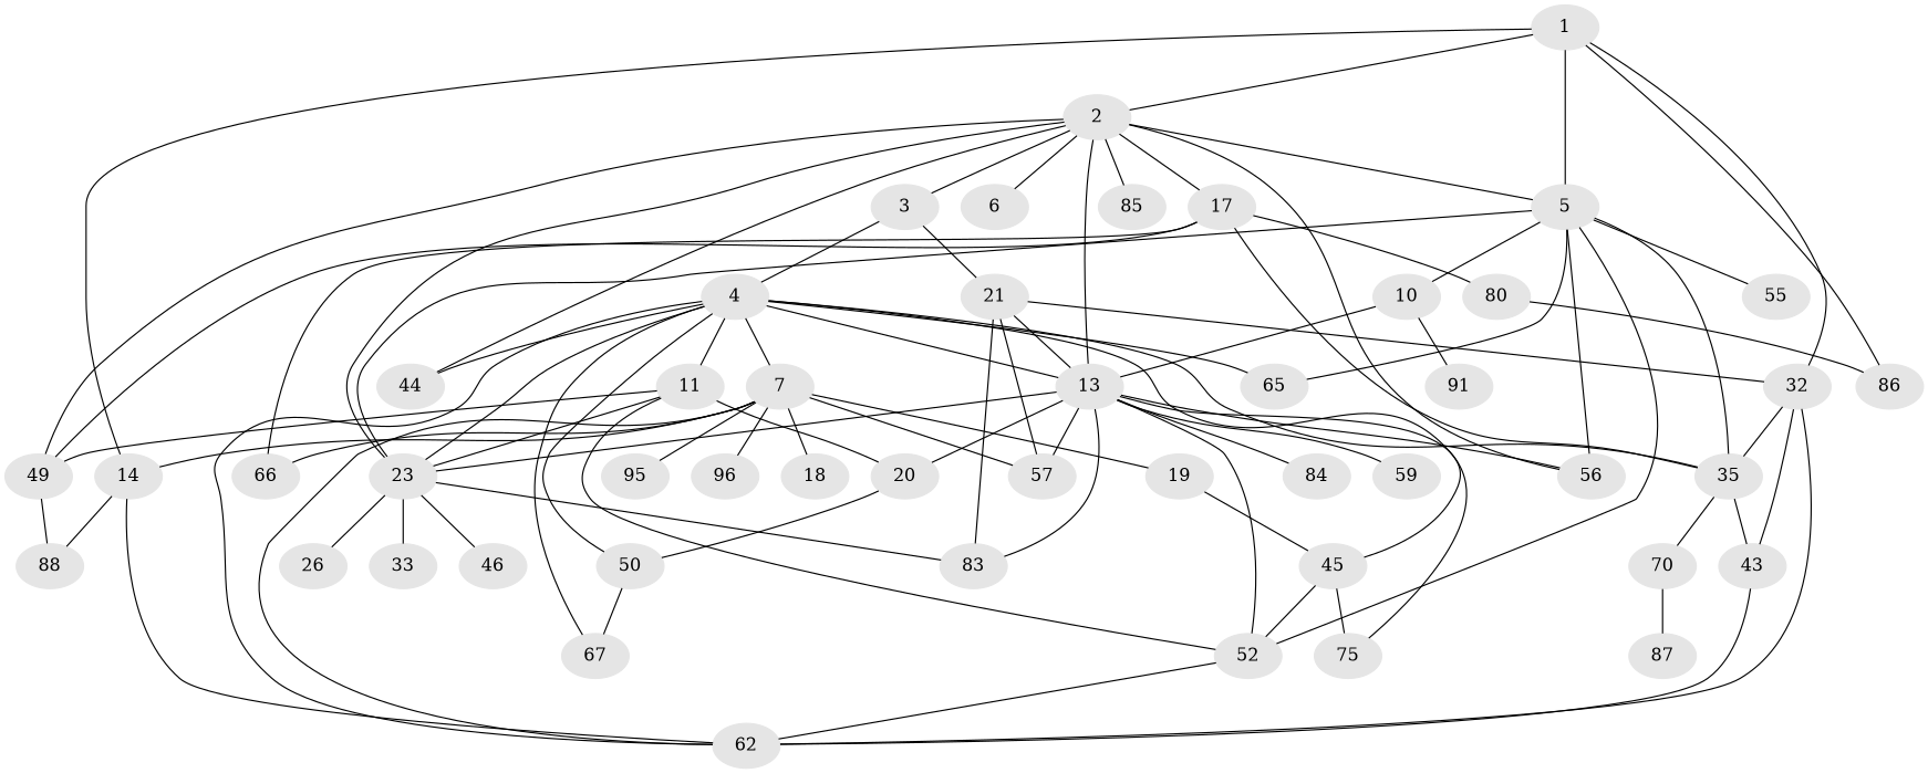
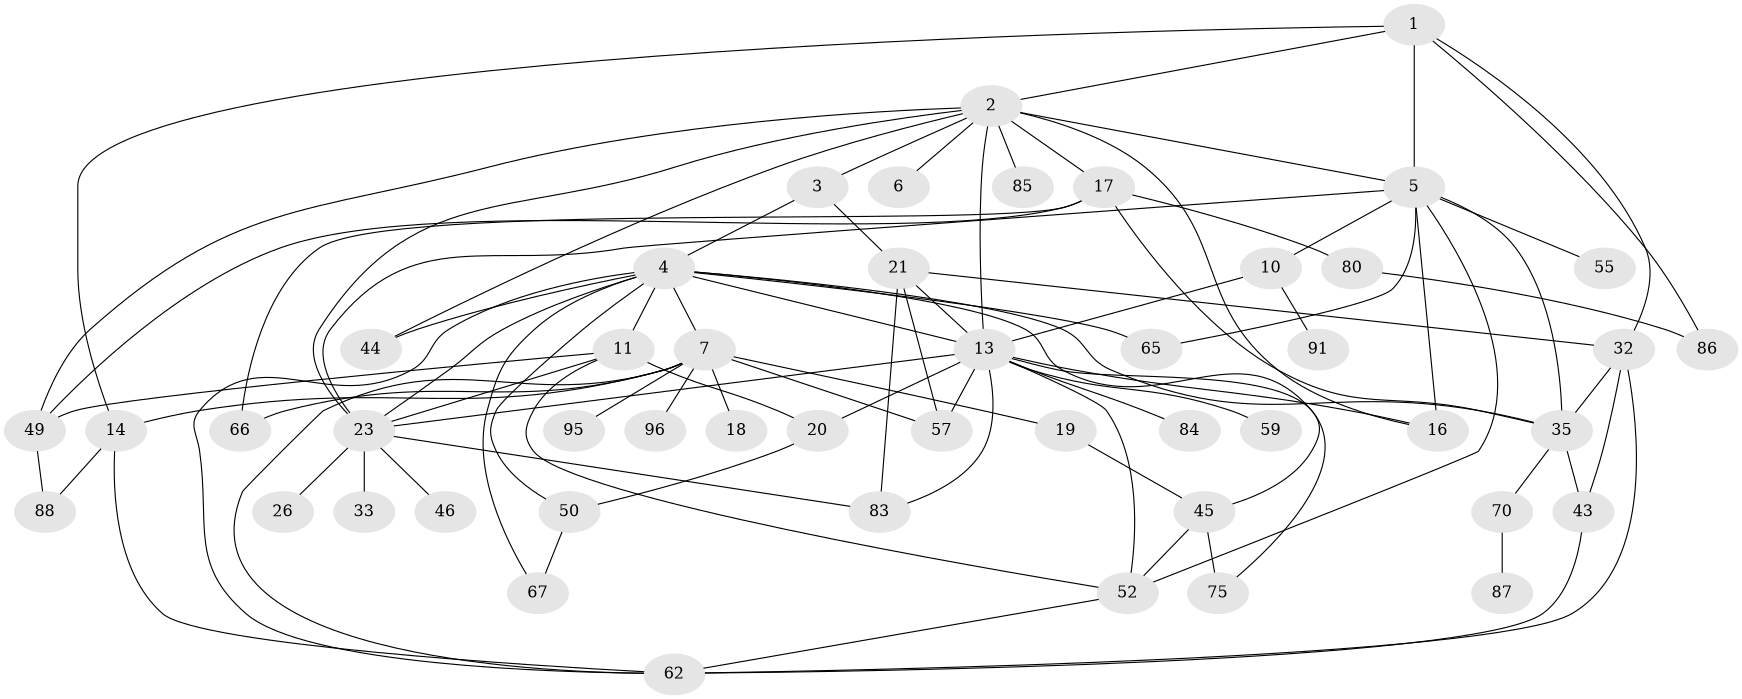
  graph {
    node [color=gray90 style=filled]
    1 [super="+69"]
    2 [super="+22+72+77"]
    5 [super="+8"]
    14 [super="+31"]
    32 [super="+81"]
    86 [super="+89"]
    13 [super="+30+48+53+39+60"]
    3
    6
-   16 [label=56]
+   16
    17 [super="+54"]
    23 [super="+24+27"]
    44 [super="+76"]
    49 [super="+79"]
    85
    35 [super="+74"]
    65
    10 [super="+41+71"]
    52 [super="+64"]
    55
    57 [super="+63"]
    20
    59
    75
    83 [super="+92"]
    84
    62 [super="+73"]
    88
    43
    4 [super="+25"]
    21 [super="+61+37"]
    66
    80
    26
    33
    46
    7 [super="+9+12"]
    11 [super="+51+34"]
    45 [super="+47"]
    50
    67
    18
    19
    95 [super="+97"]
    96
    70
    91
    87
    1 -- 2
    1 -- 5
    1 -- 14
    1 -- 32
    1 -- 86
    2 -- 5
    2 -- 13
    2 -- 3
    2 -- 6
    2 -- 16
    2 -- 17 [weight=3]
    2 -- 23 [weight=2]
    2 -- 44
    2 -- 49
    2 -- 85
    5 -- 16
    5 -- 23 [weight=2]
    5 -- 35
    5 -- 65 [weight=2]
    5 -- 10
    5 -- 52
    5 -- 55
    14 -- 62
    14 -- 88
    32 -- 35
    32 -- 62
    32 -- 43
    13 -- 16
    13 -- 23
    13 -- 52
    13 -- 57
    13 -- 20
    13 -- 59
    13 -- 75
    13 -- 83
    13 -- 84
    3 -- 4
    3 -- 21
    17 -- 49
    17 -- 35
    17 -- 66
    17 -- 80
    23 -- 83
    23 -- 26
    23 -- 33
    23 -- 46
    49 -- 88
    35 -- 43
    35 -- 70
    10 -- 13
    10 -- 91
    52 -- 62
    20 -- 50
    43 -- 62
    4 -- 13
    4 -- 23
    4 -- 44
    4 -- 35
    4 -- 65
    4 -- 62
    4 -- 7
    4 -- 11
    4 -- 45
    4 -- 50
    4 -- 67
    21 -- 32
    21 -- 13
    21 -- 57
    21 -- 83
    80 -- 86
    7 -- 14
    7 -- 57
    7 -- 62
    7 -- 66
    7 -- 18
    7 -- 19
    7 -- 95
    7 -- 96
    11 -- 23
    11 -- 49
    11 -- 52
    11 -- 20
    45 -- 52
    45 -- 75
    50 -- 67
    19 -- 45
    70 -- 87
  }
